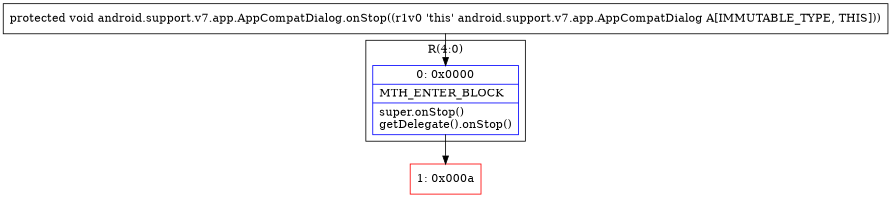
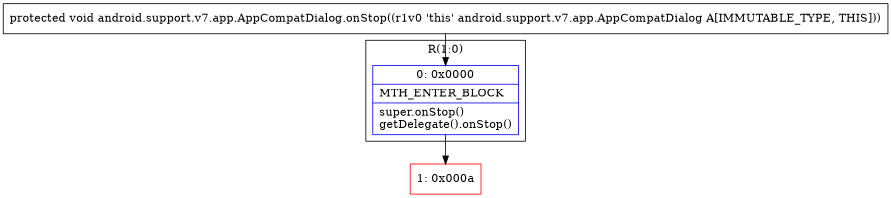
  digraph {
    node [shape=record]
    n1 [color=blue label="{0\:\ 0x0000|MTH_ENTER_BLOCK\l|super.onStop()\lgetDelegate().onStop()\l}"]
    n2 [color=red label="{1\:\ 0x000a}"]
    n3 [label="{protected void android.support.v7.app.AppCompatDialog.onStop((r1v0 'this' android.support.v7.app.AppCompatDialog A[IMMUTABLE_TYPE, THIS])) }"]
    subgraph cluster_1 {
-     label="R(4:0)"
+     label="R(1:0)"
      n1
    }
    n1 -> n2
    n3 -> n1
  }
